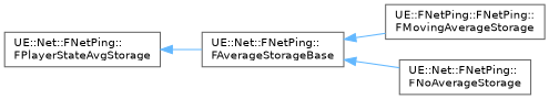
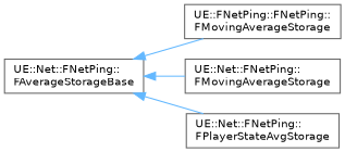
  digraph {
    rankdir=LR
    node [color=grey40 fillcolor=white fontname=Helvetica fontsize=10 shape=box style=filled]
    edge [color=steelblue1 dir=back fontname=Helvetica fontsize=10 labelfontname=Helvetica labelfontsize=10 style=solid]
    n1 [height=0.2 label="UE::Net::FNetPing::\lFAverageStorageBase" width=0.4]
    n2 [height=0.2 label="UE::FNetPing::FNetPing::\lFMovingAverageStorage" width=0.4]
-   n3 [height=0.2 label="UE::Net::FNetPing::\lFNoAverageStorage" width=0.4]
+   n3 [height=0.2 label="UE::Net::FNetPing::\lFMovingAverageStorage" width=0.4]
    n4 [height=0.2 label="UE::Net::FNetPing::\lFPlayerStateAvgStorage" width=0.4]
    n1 -> n2
    n1 -> n3
-   n4 -> n1
+   n1 -> n4
  }
